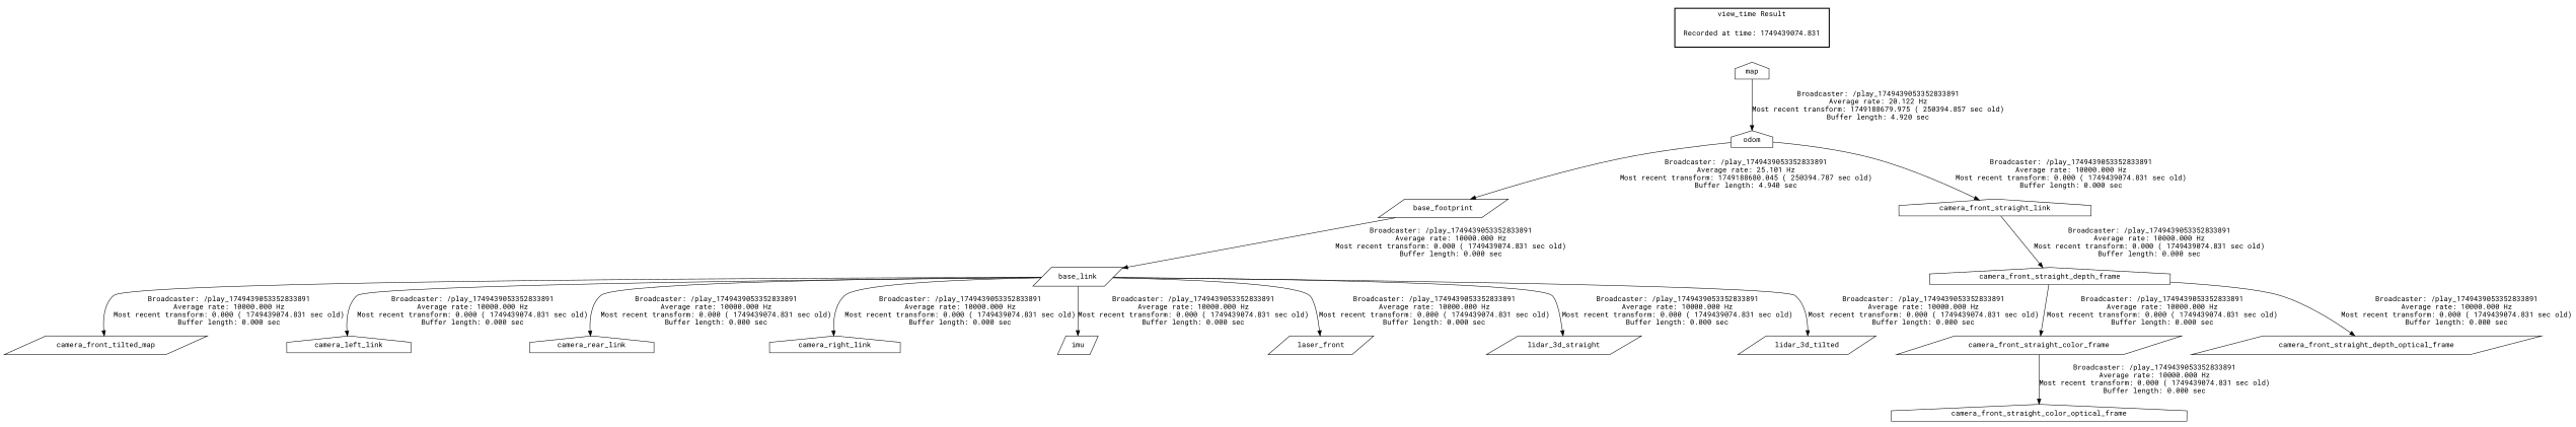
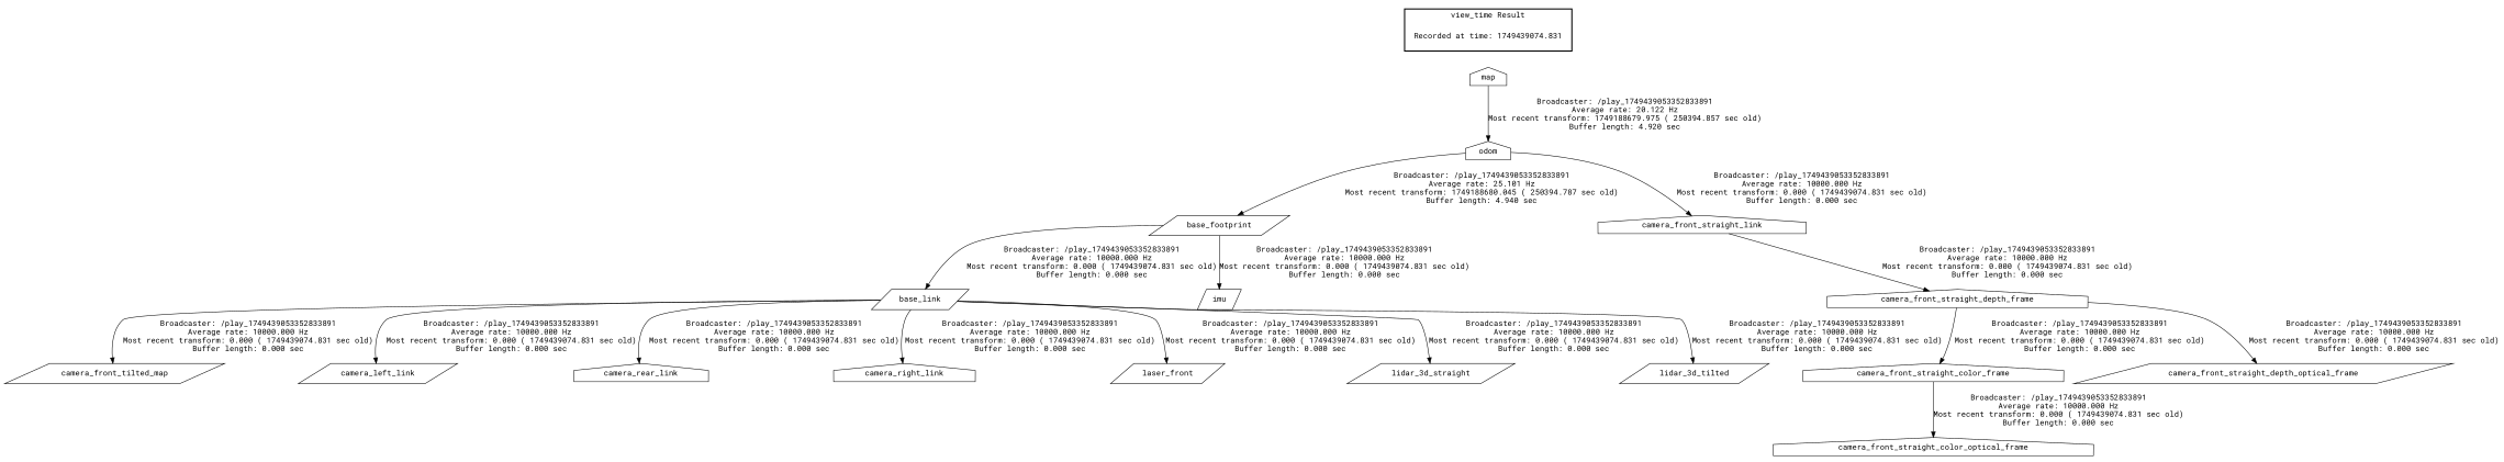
  digraph {
    fontname="Roboto Mono"
    node [fontname="Roboto Mono" shape=house]
    edge [fontname="Roboto Mono"]
    "Recorded at time: 1749439074.831" [shape=plaintext]
    map
    base_footprint [shape=parallelogram]
    base_link [shape=parallelogram]
    n5 [label=camera_front_tilted_map shape=parallelogram]
-   camera_left_link
+   camera_left_link [shape=parallelogram]
    camera_rear_link
    camera_right_link
    imu [shape=parallelogram]
    laser_front [shape=parallelogram]
    lidar_3d_straight [shape=parallelogram]
    lidar_3d_tilted [shape=parallelogram]
    camera_front_straight_link
    camera_front_straight_depth_frame
    odom
-   camera_front_straight_color_frame [shape=parallelogram]
+   camera_front_straight_color_frame
    camera_front_straight_depth_optical_frame [shape=parallelogram]
    camera_front_straight_color_optical_frame
    subgraph cluster_1 {
      color=black
      label="view_time Result"
      style=bold
      "Recorded at time: 1749439074.831"
    }
    "Recorded at time: 1749439074.831" -> map [style=invis]
    map -> odom [label="Broadcaster: /play_1749439053352833891\nAverage rate: 20.122 Hz\nMost recent transform: 1749188679.975 ( 250394.857 sec old)\nBuffer length: 4.920 sec\n"]
    base_footprint -> base_link [label="Broadcaster: /play_1749439053352833891\nAverage rate: 10000.000 Hz\nMost recent transform: 0.000 ( 1749439074.831 sec old)\nBuffer length: 0.000 sec\n"]
    base_link -> n5 [label="Broadcaster: /play_1749439053352833891\nAverage rate: 10000.000 Hz\nMost recent transform: 0.000 ( 1749439074.831 sec old)\nBuffer length: 0.000 sec\n"]
    base_link -> camera_left_link [label="Broadcaster: /play_1749439053352833891\nAverage rate: 10000.000 Hz\nMost recent transform: 0.000 ( 1749439074.831 sec old)\nBuffer length: 0.000 sec\n"]
    base_link -> camera_rear_link [label="Broadcaster: /play_1749439053352833891\nAverage rate: 10000.000 Hz\nMost recent transform: 0.000 ( 1749439074.831 sec old)\nBuffer length: 0.000 sec\n"]
    base_link -> camera_right_link [label="Broadcaster: /play_1749439053352833891\nAverage rate: 10000.000 Hz\nMost recent transform: 0.000 ( 1749439074.831 sec old)\nBuffer length: 0.000 sec\n"]
-   base_link -> imu [label="Broadcaster: /play_1749439053352833891\nAverage rate: 10000.000 Hz\nMost recent transform: 0.000 ( 1749439074.831 sec old)\nBuffer length: 0.000 sec\n"]
+   base_footprint -> imu [label="Broadcaster: /play_1749439053352833891\nAverage rate: 10000.000 Hz\nMost recent transform: 0.000 ( 1749439074.831 sec old)\nBuffer length: 0.000 sec\n"]
    base_link -> laser_front [label="Broadcaster: /play_1749439053352833891\nAverage rate: 10000.000 Hz\nMost recent transform: 0.000 ( 1749439074.831 sec old)\nBuffer length: 0.000 sec\n"]
    base_link -> lidar_3d_straight [label="Broadcaster: /play_1749439053352833891\nAverage rate: 10000.000 Hz\nMost recent transform: 0.000 ( 1749439074.831 sec old)\nBuffer length: 0.000 sec\n"]
    base_link -> lidar_3d_tilted [label="Broadcaster: /play_1749439053352833891\nAverage rate: 10000.000 Hz\nMost recent transform: 0.000 ( 1749439074.831 sec old)\nBuffer length: 0.000 sec\n"]
    camera_front_straight_link -> camera_front_straight_depth_frame [label="Broadcaster: /play_1749439053352833891\nAverage rate: 10000.000 Hz\nMost recent transform: 0.000 ( 1749439074.831 sec old)\nBuffer length: 0.000 sec\n"]
    camera_front_straight_depth_frame -> camera_front_straight_color_frame [label="Broadcaster: /play_1749439053352833891\nAverage rate: 10000.000 Hz\nMost recent transform: 0.000 ( 1749439074.831 sec old)\nBuffer length: 0.000 sec\n"]
    camera_front_straight_depth_frame -> camera_front_straight_depth_optical_frame [label="Broadcaster: /play_1749439053352833891\nAverage rate: 10000.000 Hz\nMost recent transform: 0.000 ( 1749439074.831 sec old)\nBuffer length: 0.000 sec\n"]
    odom -> base_footprint [label="Broadcaster: /play_1749439053352833891\nAverage rate: 25.101 Hz\nMost recent transform: 1749188680.045 ( 250394.787 sec old)\nBuffer length: 4.940 sec\n"]
    odom -> camera_front_straight_link [label="Broadcaster: /play_1749439053352833891\nAverage rate: 10000.000 Hz\nMost recent transform: 0.000 ( 1749439074.831 sec old)\nBuffer length: 0.000 sec\n"]
    camera_front_straight_color_frame -> camera_front_straight_color_optical_frame [label="Broadcaster: /play_1749439053352833891\nAverage rate: 10000.000 Hz\nMost recent transform: 0.000 ( 1749439074.831 sec old)\nBuffer length: 0.000 sec\n"]
  }
